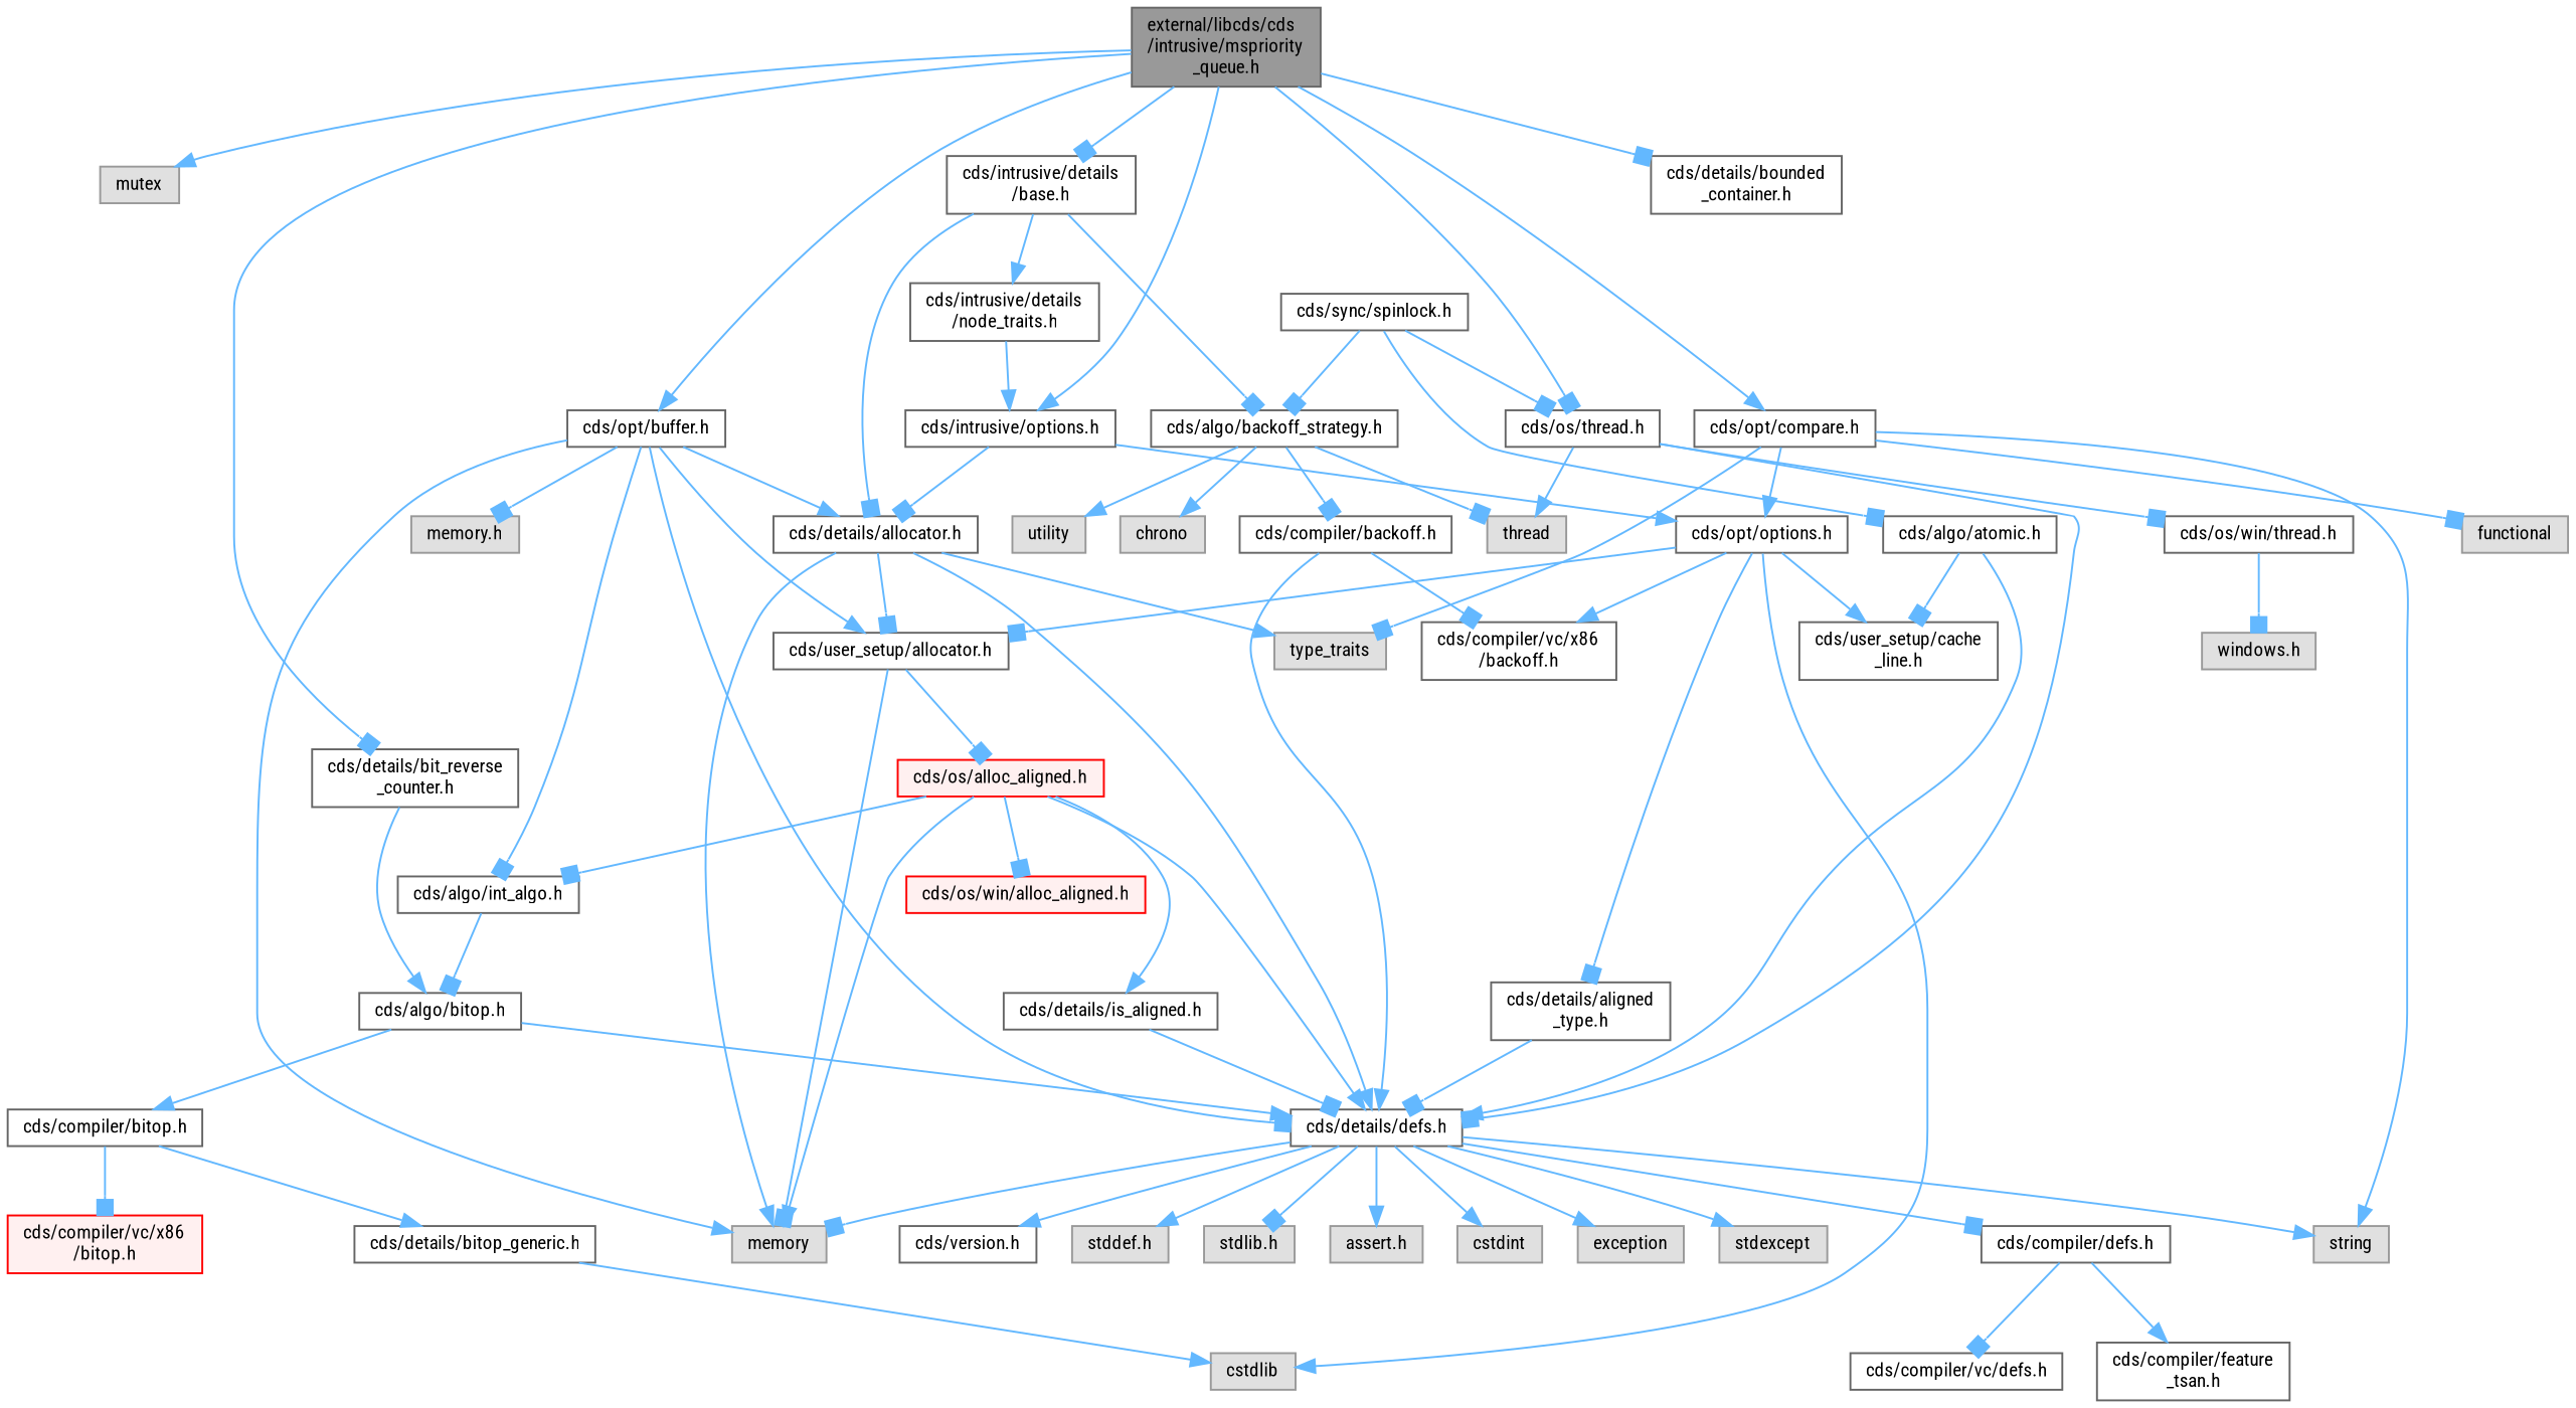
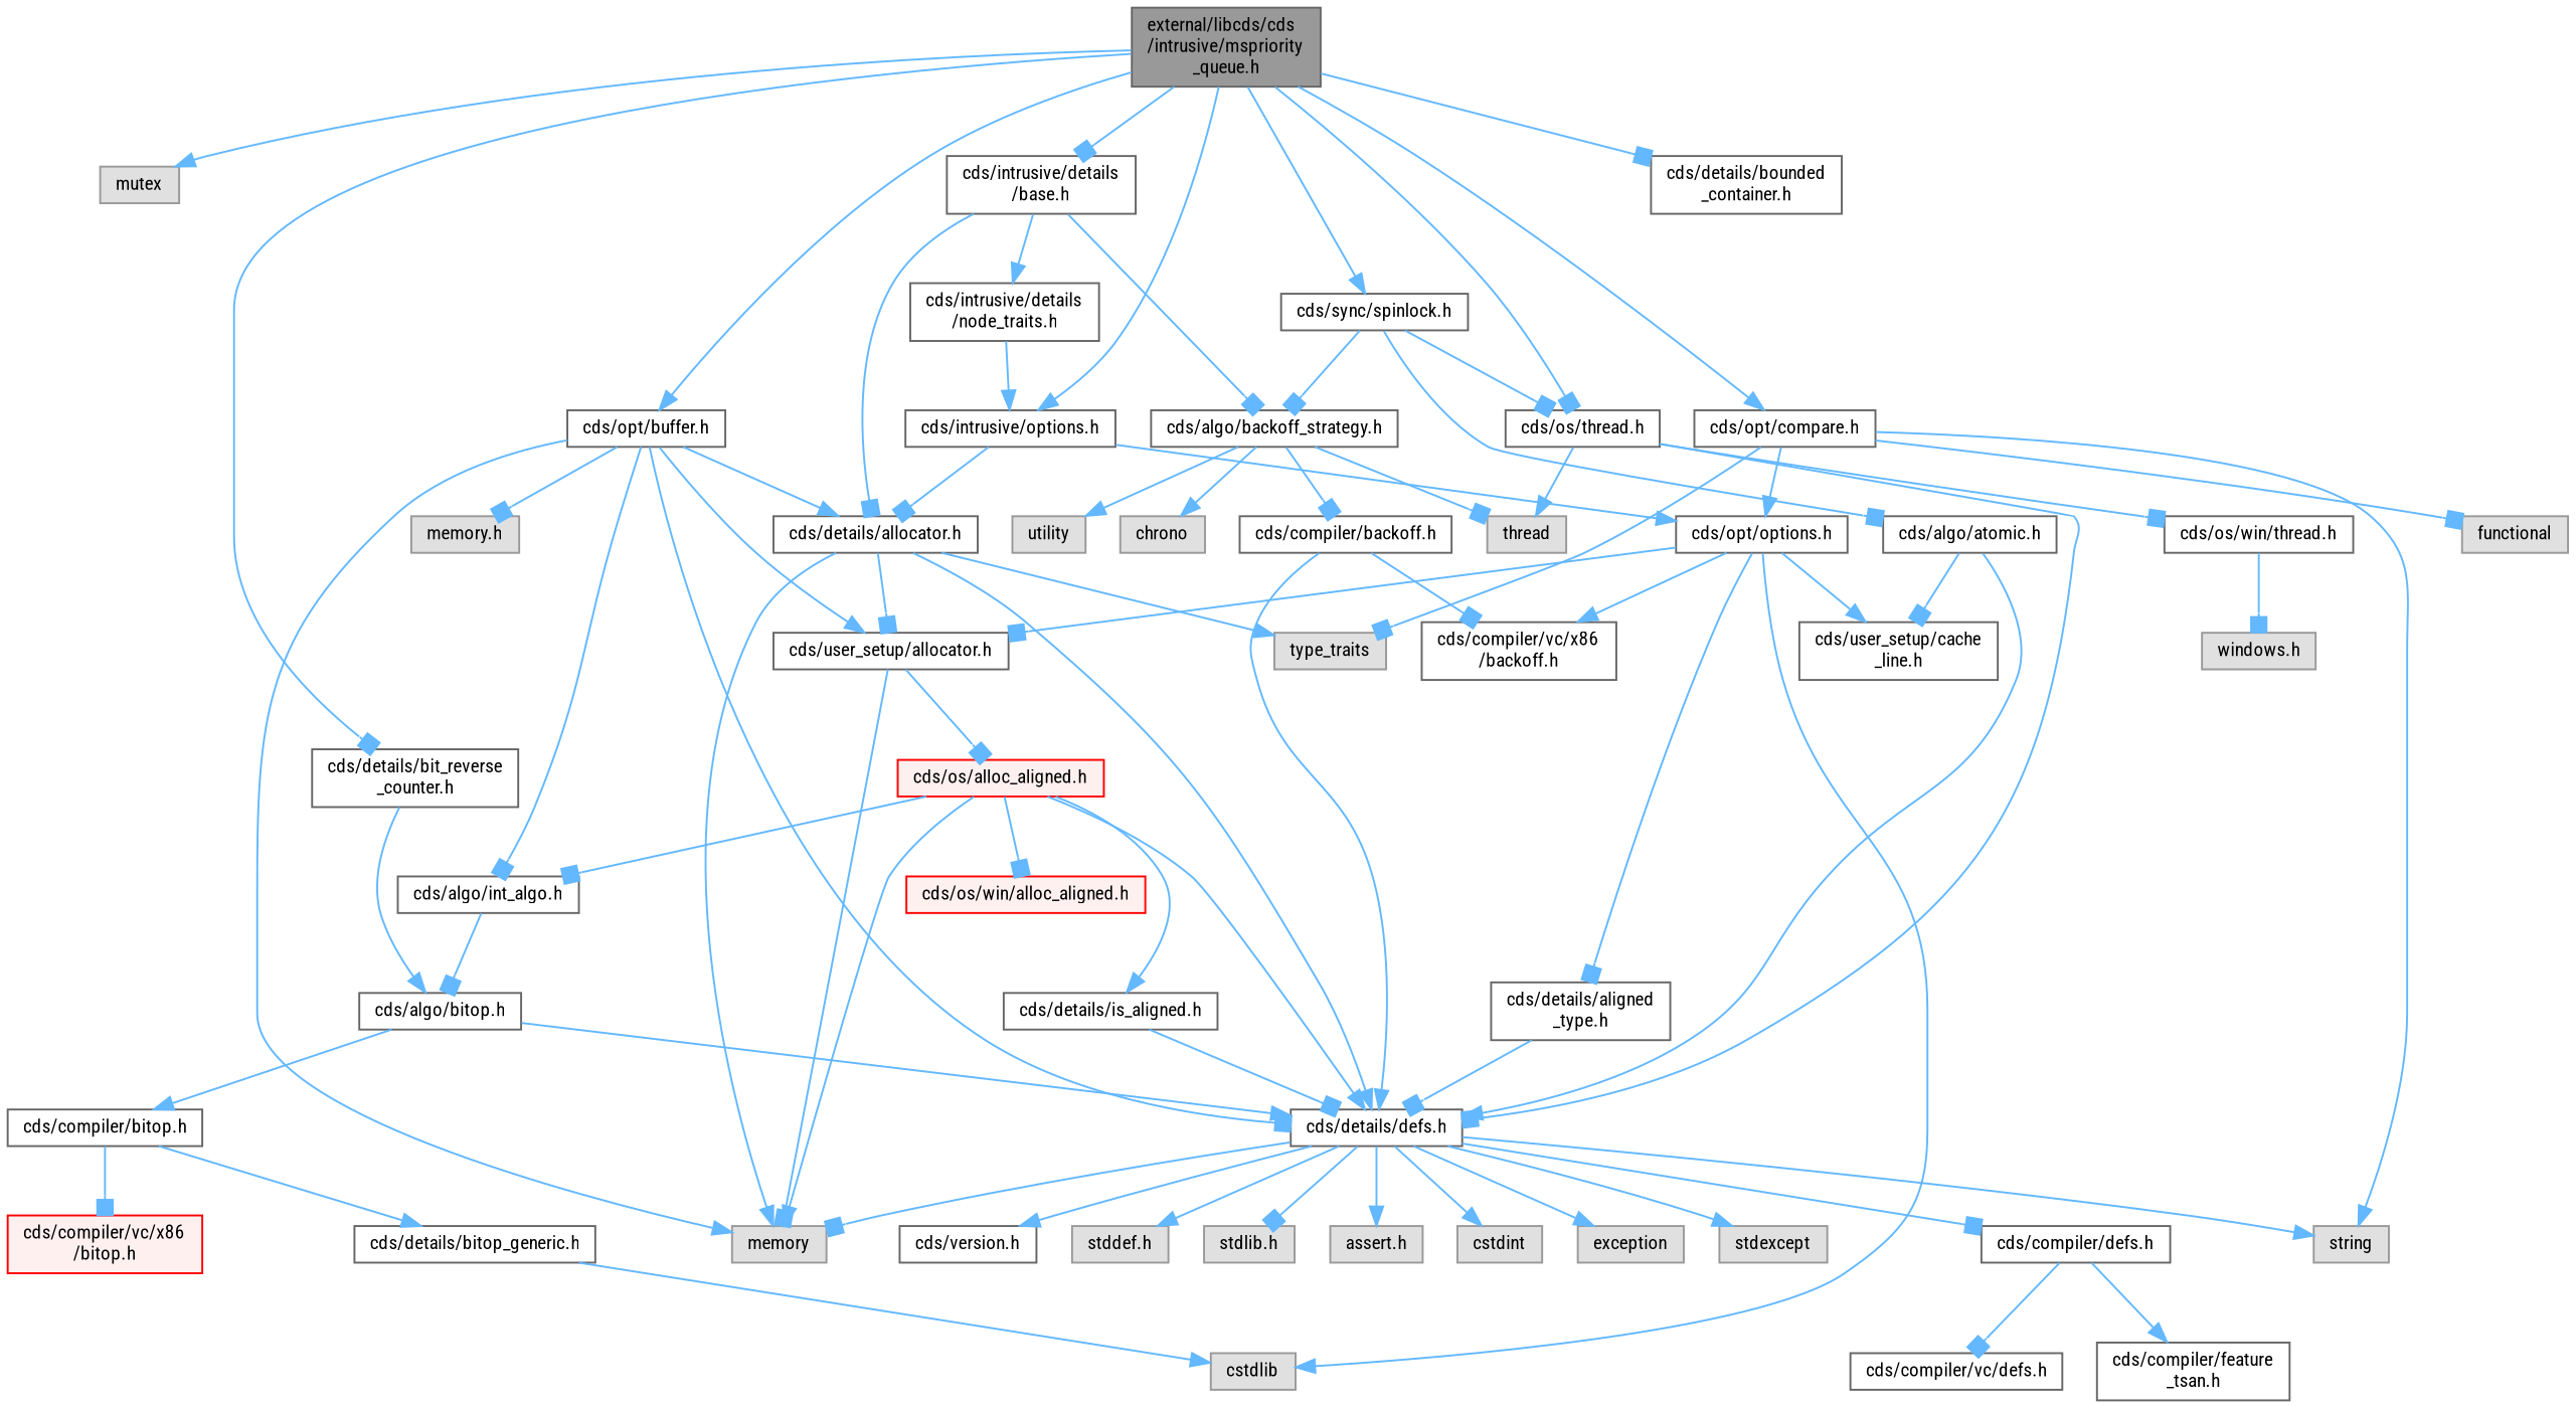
  digraph {
    fontname="Roboto Condensed"
    node [color=grey40 fillcolor=white fontname="Roboto Condensed" fontsize=10 shape=box style=filled]
    edge [arrowhead=normal color=steelblue1 fontname="Roboto Condensed" fontsize=10 labelfontname=Helvetica labelfontsize=10 style=solid]
    n1 [color=gray40 fillcolor=grey60 fontcolor=black height=0.2 label="external/libcds/cds\l/intrusive/mspriority\l_queue.h" width=0.4]
    n2 [color=grey60 fillcolor="#E0E0E0" height=0.2 label=mutex width=0.4]
    n3 [height=0.2 label="cds/intrusive/details\l/base.h" width=0.4]
    n4 [height=0.2 label="cds/intrusive/options.h" width=0.4]
    n5 [height=0.2 label="cds/sync/spinlock.h" width=0.4]
    n6 [height=0.2 label="cds/os/thread.h" width=0.4]
    n7 [height=0.2 label="cds/details/bit_reverse\l_counter.h" width=0.4]
    n8 [height=0.2 label="cds/opt/buffer.h" width=0.4]
    n9 [height=0.2 label="cds/opt/compare.h" width=0.4]
    n10 [height=0.2 label="cds/details/bounded\l_container.h" width=0.4]
    n11 [height=0.2 label="cds/intrusive/details\l/node_traits.h" width=0.4]
    n12 [height=0.2 label="cds/details/allocator.h" width=0.4]
    n13 [height=0.2 label="cds/algo/backoff_strategy.h" width=0.4]
    n14 [height=0.2 label="cds/opt/options.h" width=0.4]
    n15 [height=0.2 label="cds/algo/atomic.h" width=0.4]
    n16 [height=0.2 label="cds/details/defs.h" width=0.4]
    n17 [color=grey60 fillcolor="#E0E0E0" height=0.2 label=thread width=0.4]
    n18 [height=0.2 label="cds/os/win/thread.h" width=0.4]
    n19 [height=0.2 label="cds/algo/bitop.h" width=0.4]
    n20 [height=0.2 label="cds/user_setup/allocator.h" width=0.4]
    n21 [color=grey60 fillcolor="#E0E0E0" height=0.2 label=memory width=0.4]
    n22 [height=0.2 label="cds/algo/int_algo.h" width=0.4]
    n23 [color=grey60 fillcolor="#E0E0E0" height=0.2 label="memory.h" width=0.4]
    n24 [color=grey60 fillcolor="#E0E0E0" height=0.2 label=string width=0.4]
    n25 [color=grey60 fillcolor="#E0E0E0" height=0.2 label=type_traits width=0.4]
    n26 [color=grey60 fillcolor="#E0E0E0" height=0.2 label=functional width=0.4]
    n27 [color=grey60 fillcolor="#E0E0E0" height=0.2 label=utility width=0.4]
    n28 [color=grey60 fillcolor="#E0E0E0" height=0.2 label=chrono width=0.4]
    n29 [height=0.2 label="cds/compiler/backoff.h" width=0.4]
    n30 [color=grey60 fillcolor="#E0E0E0" height=0.2 label=cstdlib width=0.4]
    n31 [height=0.2 label="cds/details/aligned\l_type.h" width=0.4]
    n32 [height=0.2 label="cds/user_setup/cache\l_line.h" width=0.4]
    n33 [height=0.2 label="cds/compiler/vc/x86\l/backoff.h" width=0.4]
    n34 [color=red fillcolor="#FFF0F0" height=0.2 label="cds/os/alloc_aligned.h" width=0.4]
    n35 [color=grey60 fillcolor="#E0E0E0" height=0.2 label="stddef.h" width=0.4]
    n36 [color=grey60 fillcolor="#E0E0E0" height=0.2 label="stdlib.h" width=0.4]
    n37 [color=grey60 fillcolor="#E0E0E0" height=0.2 label="assert.h" width=0.4]
    n38 [color=grey60 fillcolor="#E0E0E0" height=0.2 label=cstdint width=0.4]
    n39 [color=grey60 fillcolor="#E0E0E0" height=0.2 label=exception width=0.4]
    n40 [color=grey60 fillcolor="#E0E0E0" height=0.2 label=stdexcept width=0.4]
    n41 [height=0.2 label="cds/version.h" width=0.4]
    n42 [height=0.2 label="cds/compiler/defs.h" width=0.4]
    n43 [height=0.2 label="cds/compiler/vc/defs.h" width=0.4]
    n44 [height=0.2 label="cds/compiler/feature\l_tsan.h" width=0.4]
    n45 [color=red fillcolor="#FFF0F0" height=0.2 label="cds/os/win/alloc_aligned.h" width=0.4]
    n46 [height=0.2 label="cds/details/is_aligned.h" width=0.4]
    n47 [height=0.2 label="cds/compiler/bitop.h" width=0.4]
    n48 [color=red fillcolor="#FFF0F0" height=0.2 label="cds/compiler/vc/x86\l/bitop.h" width=0.4]
    n49 [height=0.2 label="cds/details/bitop_generic.h" width=0.4]
    n50 [color=grey60 fillcolor="#E0E0E0" height=0.2 label="windows.h" width=0.4]
    n1 -> n2
    n1 -> n3 [arrowhead=box]
    n1 -> n4
+   n1 -> n5
    n1 -> n6 [arrowhead=box]
    n1 -> n7 [arrowhead=box]
    n1 -> n8
    n1 -> n9
    n1 -> n10 [arrowhead=box]
    n3 -> n11
    n3 -> n12 [arrowhead=box]
    n3 -> n13 [arrowhead=box]
    n4 -> n12 [arrowhead=box]
    n4 -> n14
    n5 -> n6 [arrowhead=box]
    n5 -> n13 [arrowhead=box]
    n5 -> n15 [arrowhead=box]
    n6 -> n16 [arrowhead=box]
    n6 -> n17
    n6 -> n18 [arrowhead=box]
    n7 -> n19
    n8 -> n12
    n8 -> n16 [arrowhead=box]
    n8 -> n20
    n8 -> n21
    n8 -> n22 [arrowhead=box]
    n8 -> n23 [arrowhead=box]
    n9 -> n14
    n9 -> n24
    n9 -> n25 [arrowhead=box]
    n9 -> n26 [arrowhead=box]
    n11 -> n4
    n12 -> n16
    n12 -> n20 [arrowhead=box]
    n12 -> n21
    n12 -> n25
    n13 -> n17 [arrowhead=box]
    n13 -> n27
    n13 -> n28
    n13 -> n29 [arrowhead=box]
    n14 -> n20 [arrowhead=box]
    n14 -> n30
    n14 -> n31 [arrowhead=box]
    n14 -> n32
    n14 -> n33
    n15 -> n16
    n15 -> n32 [arrowhead=box]
    n16 -> n21 [arrowhead=box]
    n16 -> n24
    n16 -> n35
    n16 -> n36 [arrowhead=box]
    n16 -> n37
    n16 -> n38
    n16 -> n39
    n16 -> n40
    n16 -> n41
    n16 -> n42 [arrowhead=box]
    n18 -> n50 [arrowhead=box]
    n19 -> n16
    n19 -> n47
    n20 -> n21 [arrowhead=box]
    n20 -> n34 [arrowhead=box]
    n22 -> n19 [arrowhead=box]
    n29 -> n16
    n29 -> n33 [arrowhead=box]
    n31 -> n16 [arrowhead=box]
    n34 -> n16
    n34 -> n21
    n34 -> n22 [arrowhead=box]
    n34 -> n45 [arrowhead=box]
    n34 -> n46
    n42 -> n43 [arrowhead=box]
    n42 -> n44
    n46 -> n16 [arrowhead=box]
    n47 -> n48 [arrowhead=box]
    n47 -> n49
    n49 -> n30
  }
